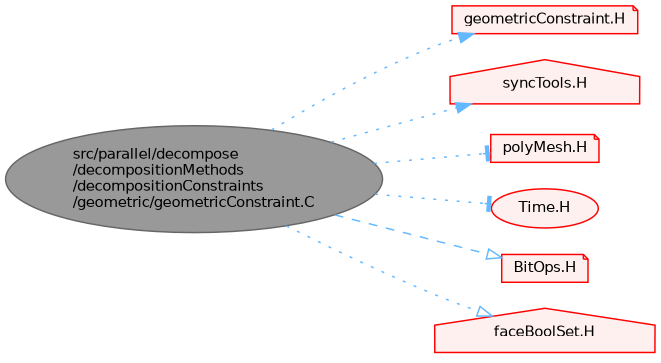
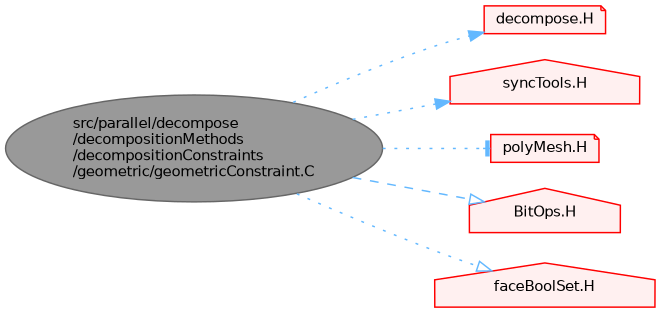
  digraph {
    rankdir=LR
    node [color=red fillcolor="#FFF0F0" fontname=Helvetica fontsize=10 shape=note style=filled]
    edge [arrowhead=normal color=steelblue1 fontname=Helvetica fontsize=10 labelfontname=Helvetica labelfontsize=10 style=dotted]
    n1 [color=gray40 fillcolor=grey60 fontcolor=black height=0.2 label="src/parallel/decompose\l/decompositionMethods\l/decompositionConstraints\l/geometric/geometricConstraint.C" shape=ellipse width=0.4]
-   n2 [height=0.2 label="geometricConstraint.H" width=0.4]
+   n2 [height=0.2 label="decompose.H" width=0.4]
    n3 [height=0.2 label="syncTools.H" shape=house width=0.4]
    n4 [height=0.2 label="polyMesh.H" width=0.4]
-   n5 [height=0.2 label="Time.H" shape=ellipse width=0.4]
-   n6 [height=0.2 label="BitOps.H" width=0.4]
+   n6 [height=0.2 label="BitOps.H" shape=house width=0.4]
    n7 [height=0.2 label="faceBoolSet.H" shape=house width=0.4]
    n1 -> n2
    n1 -> n3
    n1 -> n4 [arrowhead=tee]
-   n1 -> n5 [arrowhead=tee]
    n1 -> n6 [arrowhead=onormal style=dashed]
    n1 -> n7 [arrowhead=onormal]
  }
